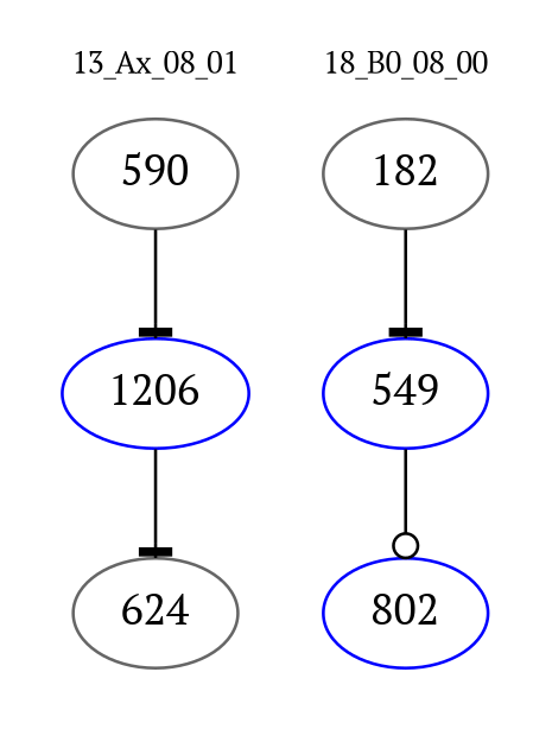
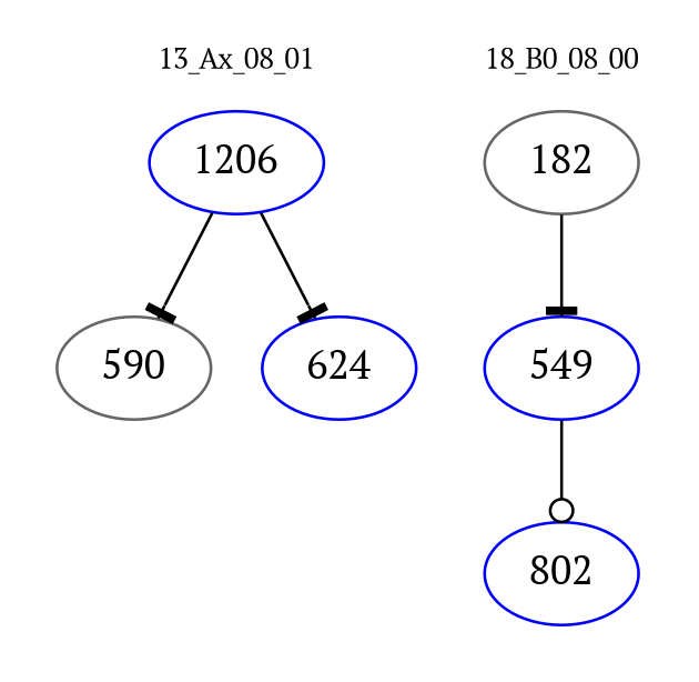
  digraph {
    fontname="PT Serif"
    node [color=blue fontname="PT Serif"]
    edge [arrowhead=tee color=black fontname="PT Serif"]
    n1 [label=1206]
    n2 [color=gray40 label=590]
-   n3 [color=gray40 label=624]
+   n3 [label=624]
    n4 [label=549]
    n5 [color=gray40 label=182]
    n6 [label=802]
    subgraph cluster_1 {
      color=white
      fontsize=10
      label="13_Ax_08_01"
      n1
      n2
      n3
    }
    subgraph cluster_2 {
      color=white
      fontsize=10
      label="18_B0_08_00"
      n4
      n5
      n6
    }
-   n2 -> n1
+   n1 -> n2
    n1 -> n3
    n4 -> n6 [arrowhead=odot]
    n5 -> n4
  }
